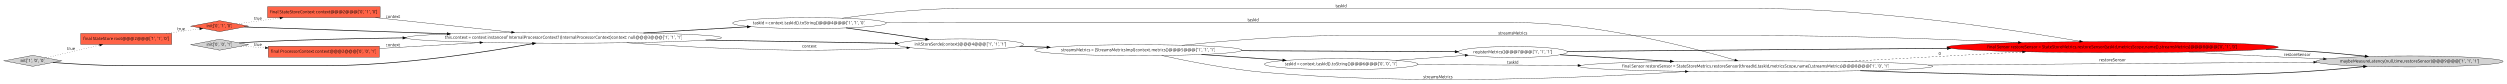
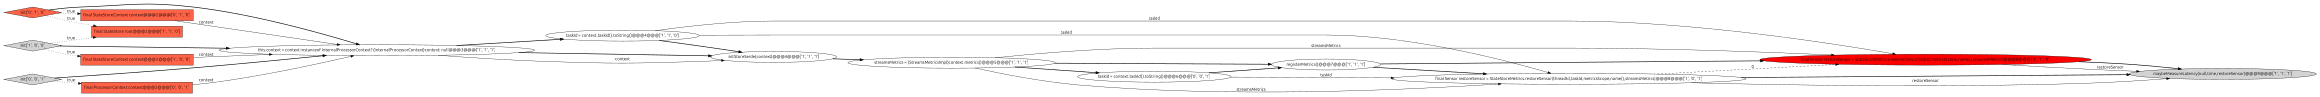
  digraph {
    fontname=Ubuntu
    rankdir=LR
    node [fillcolor=white fontname=Ubuntu shape=ellipse style=filled]
    edge [fontname=Ubuntu style=bold]
    n1 [fillcolor=lightgray label="maybeMeasureLatency(null,time,restoreSensor)@@@9@@@['1', '1', '1']"]
    n2 [label="taskId = context.taskId().toString()@@@4@@@['1', '1', '0']"]
    n3 [fillcolor=red label="final Sensor restoreSensor = StateStoreMetrics.restoreSensor(taskId,metricsScope,name(),streamsMetrics)@@@8@@@['0', '1', '0']"]
    n4 [label="initStoreSerde(context)@@@4@@@['1', '1', '1']"]
    n5 [label="final Sensor restoreSensor = StateStoreMetrics.restoreSensor(threadId,taskId,metricsScope,name(),streamsMetrics)@@@8@@@['1', '0', '1']"]
    n6 [label="streamsMetrics = (StreamsMetricsImpl)context.metrics()@@@5@@@['1', '1', '1']"]
    n7 [fillcolor=tomato label="init['0', '1', '0']" shape=diamond]
    n8 [fillcolor=tomato label="final StateStoreContext context@@@2@@@['0', '1', '0']" shape=box]
    n9 [fillcolor=tomato label="final StateStore root@@@2@@@['1', '1', '0']" shape=box]
    n10 [label="this.context = context instanceof InternalProcessorContext? (InternalProcessorContext)context: null@@@3@@@['1', '1', '1']"]
    n11 [label="taskId = context.taskId().toString()@@@6@@@['0', '0', '1']"]
    n12 [label="registerMetrics()@@@7@@@['1', '1', '1']"]
    n13 [fillcolor=tomato label="final ProcessorContext context@@@2@@@['0', '0', '1']" shape=box]
    n14 [fillcolor=lightgray label="init['0', '0', '1']" shape=diamond]
+   n15 [fillcolor=tomato label="final StateStoreContext context@@@2@@@['1', '0', '0']" shape=box]
    n16 [fillcolor=lightgray label="init['1', '0', '0']" shape=diamond]
    n2 -> n3 [label=taskId style=solid]
    n2 -> n4
    n2 -> n5 [label=taskId style=solid]
    n3 -> n1
    n3 -> n1 [label=restoreSensor style=solid]
    n4 -> n6
    n5 -> n1
    n5 -> n1 [label=restoreSensor style=solid]
    n5 -> n3 [label=0 style=dashed]
    n6 -> n3 [label=streamsMetrics style=solid]
    n6 -> n5 [label=streamsMetrics style=solid]
    n6 -> n11
    n6 -> n12
    n7 -> n8 [label=true style=dotted]
-   n9 -> n7 [label=true style=dotted]
+   n7 -> n9 [label=true style=dotted]
    n7 -> n10
    n8 -> n10 [label=context style=solid]
    n10 -> n2
    n10 -> n4
    n10 -> n4 [label=context style=solid]
    n11 -> n5 [label=taskId style=solid]
-   n11 -> n12 [style=solid]
+   n11 -> n12
    n12 -> n3
    n12 -> n5
    n13 -> n10 [label=context style=solid]
    n14 -> n10
    n14 -> n13 [label=true style=dotted]
+   n15 -> n10 [label=context style=solid]
    n16 -> n9 [label=true style=dotted]
    n16 -> n10
+   n16 -> n15 [label=true style=dotted]
  }
